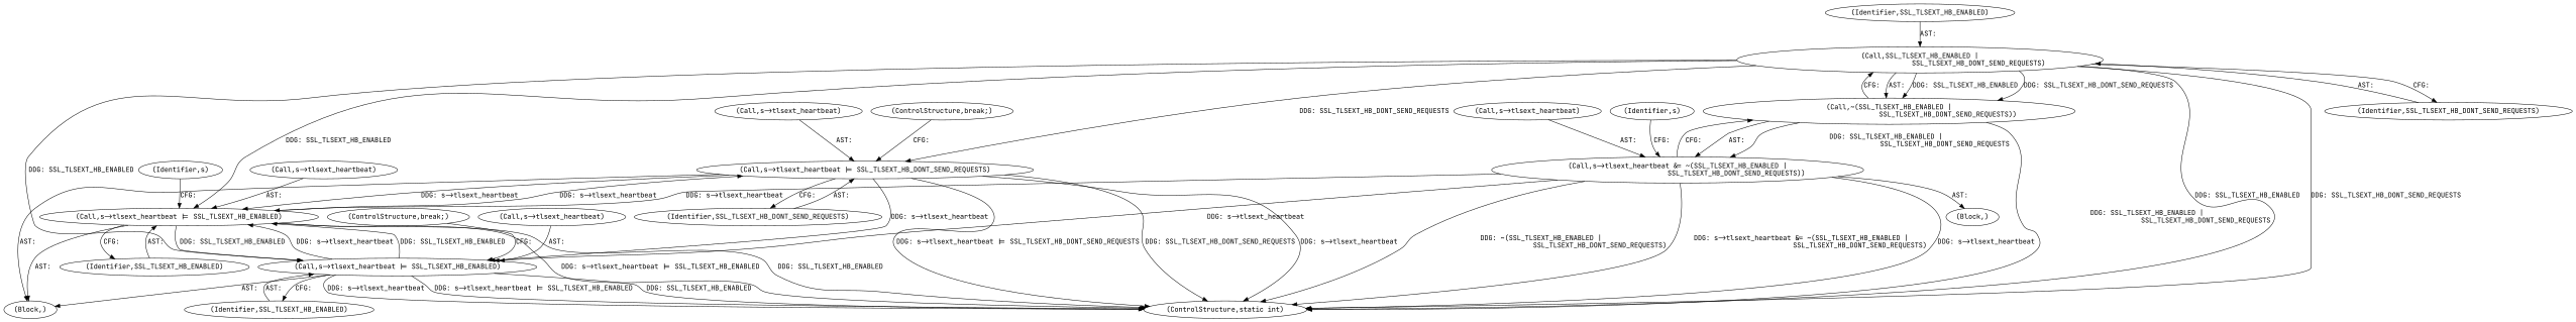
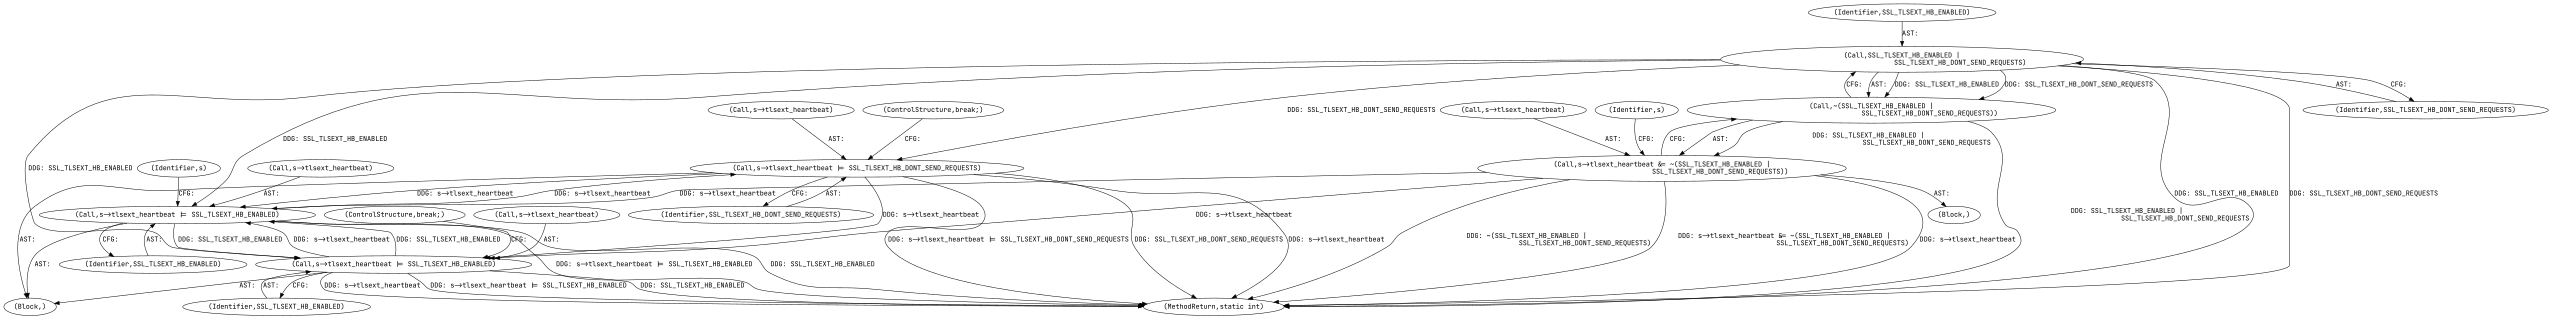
  digraph {
    fontname="JetBrains Mono"
    node [fontname="JetBrains Mono"]
    edge [fontname="JetBrains Mono"]
    n1 [label="(Call,s->tlsext_heartbeat |= SSL_TLSEXT_HB_DONT_SEND_REQUESTS)"]
    n2 [label="(Call,s->tlsext_heartbeat |= SSL_TLSEXT_HB_ENABLED)"]
    n3 [label="(Call,s->tlsext_heartbeat |= SSL_TLSEXT_HB_ENABLED)"]
    n4 [label="(Identifier,SSL_TLSEXT_HB_DONT_SEND_REQUESTS)"]
-   n5 [label="(ControlStructure,static int)"]
+   n5 [label="(MethodReturn,static int)"]
    n6 [label="(Block,)"]
    n7 [label="(Identifier,SSL_TLSEXT_HB_ENABLED)"]
    n8 [label="(Call,SSL_TLSEXT_HB_ENABLED |\n                             SSL_TLSEXT_HB_DONT_SEND_REQUESTS)"]
    n9 [label="(Call,~(SSL_TLSEXT_HB_ENABLED |\n                             SSL_TLSEXT_HB_DONT_SEND_REQUESTS))"]
    n10 [label="(Identifier,SSL_TLSEXT_HB_DONT_SEND_REQUESTS)"]
    n11 [label="(Call,s->tlsext_heartbeat &= ~(SSL_TLSEXT_HB_ENABLED |\n                             SSL_TLSEXT_HB_DONT_SEND_REQUESTS))"]
    n12 [label="(Block,)"]
    n13 [label="(Identifier,SSL_TLSEXT_HB_ENABLED)"]
    n14 [label="(ControlStructure,break;)"]
    n15 [label="(Call,s->tlsext_heartbeat)"]
    n16 [label="(Identifier,SSL_TLSEXT_HB_ENABLED)"]
    n17 [label="(Call,s->tlsext_heartbeat)"]
    n18 [label="(Identifier,s)"]
    n19 [label="(Call,s->tlsext_heartbeat)"]
    n20 [label="(ControlStructure,break;)"]
    n21 [label="(Call,s->tlsext_heartbeat)"]
    n22 [label="(Identifier,s)"]
    n1 -> n2 [label="DDG: s->tlsext_heartbeat"]
    n1 -> n3 [label="DDG: s->tlsext_heartbeat"]
    n1 -> n4 [label="CFG: "]
    n1 -> n5 [label="DDG: SSL_TLSEXT_HB_DONT_SEND_REQUESTS"]
    n1 -> n5 [label="DDG: s->tlsext_heartbeat"]
    n1 -> n5 [label="DDG: s->tlsext_heartbeat |= SSL_TLSEXT_HB_DONT_SEND_REQUESTS"]
    n1 -> n6 [label="AST: "]
    n2 -> n1 [label="DDG: s->tlsext_heartbeat"]
    n2 -> n3 [label="DDG: SSL_TLSEXT_HB_ENABLED"]
    n2 -> n5 [label="DDG: s->tlsext_heartbeat |= SSL_TLSEXT_HB_ENABLED"]
    n2 -> n5 [label="DDG: SSL_TLSEXT_HB_ENABLED"]
    n2 -> n6 [label="AST: "]
    n2 -> n7 [label="CFG: "]
    n3 -> n2 [label="DDG: s->tlsext_heartbeat"]
    n3 -> n2 [label="DDG: SSL_TLSEXT_HB_ENABLED"]
    n3 -> n5 [label="DDG: SSL_TLSEXT_HB_ENABLED"]
    n3 -> n5 [label="DDG: s->tlsext_heartbeat"]
    n3 -> n5 [label="DDG: s->tlsext_heartbeat |= SSL_TLSEXT_HB_ENABLED"]
    n3 -> n6 [label="AST: "]
    n3 -> n13 [label="CFG: "]
    n4 -> n1 [label="AST: "]
    n7 -> n2 [label="AST: "]
    n8 -> n1 [label="DDG: SSL_TLSEXT_HB_DONT_SEND_REQUESTS"]
    n8 -> n2 [label="DDG: SSL_TLSEXT_HB_ENABLED"]
    n8 -> n3 [label="DDG: SSL_TLSEXT_HB_ENABLED"]
    n8 -> n5 [label="DDG: SSL_TLSEXT_HB_ENABLED"]
    n8 -> n5 [label="DDG: SSL_TLSEXT_HB_DONT_SEND_REQUESTS"]
    n8 -> n9 [label="AST: "]
    n8 -> n9 [label="DDG: SSL_TLSEXT_HB_ENABLED"]
    n8 -> n9 [label="DDG: SSL_TLSEXT_HB_DONT_SEND_REQUESTS"]
    n8 -> n10 [label="CFG: "]
    n9 -> n5 [label="DDG: SSL_TLSEXT_HB_ENABLED |\n                             SSL_TLSEXT_HB_DONT_SEND_REQUESTS"]
    n9 -> n8 [label="CFG: "]
    n9 -> n11 [label="AST: "]
    n9 -> n11 [label="DDG: SSL_TLSEXT_HB_ENABLED |\n                             SSL_TLSEXT_HB_DONT_SEND_REQUESTS"]
    n10 -> n8 [label="AST: "]
    n11 -> n2 [label="DDG: s->tlsext_heartbeat"]
    n11 -> n3 [label="DDG: s->tlsext_heartbeat"]
    n11 -> n5 [label="DDG: ~(SSL_TLSEXT_HB_ENABLED |\n                             SSL_TLSEXT_HB_DONT_SEND_REQUESTS)"]
    n11 -> n5 [label="DDG: s->tlsext_heartbeat &= ~(SSL_TLSEXT_HB_ENABLED |\n                             SSL_TLSEXT_HB_DONT_SEND_REQUESTS)"]
    n11 -> n5 [label="DDG: s->tlsext_heartbeat"]
    n11 -> n9 [label="CFG: "]
    n11 -> n12 [label="AST: "]
    n13 -> n3 [label="AST: "]
    n14 -> n3 [label="CFG: "]
    n15 -> n2 [label="AST: "]
    n16 -> n8 [label="AST: "]
    n17 -> n11 [label="AST: "]
    n18 -> n11 [label="CFG: "]
    n19 -> n1 [label="AST: "]
    n20 -> n1 [label="CFG: "]
    n21 -> n3 [label="AST: "]
    n22 -> n2 [label="CFG: "]
  }
